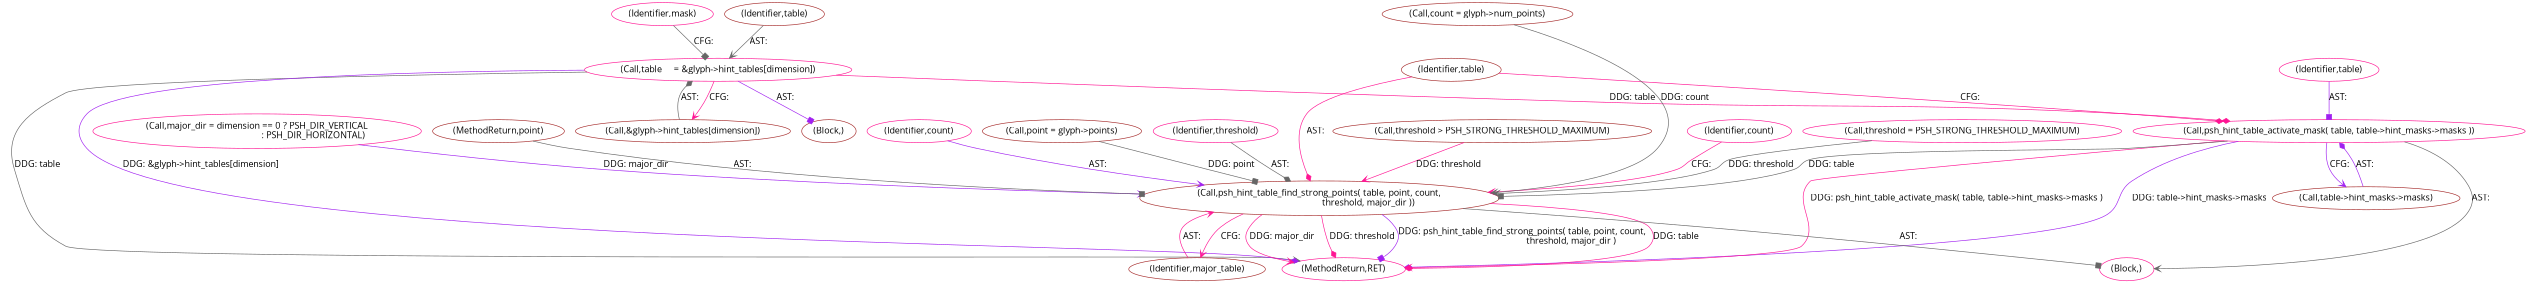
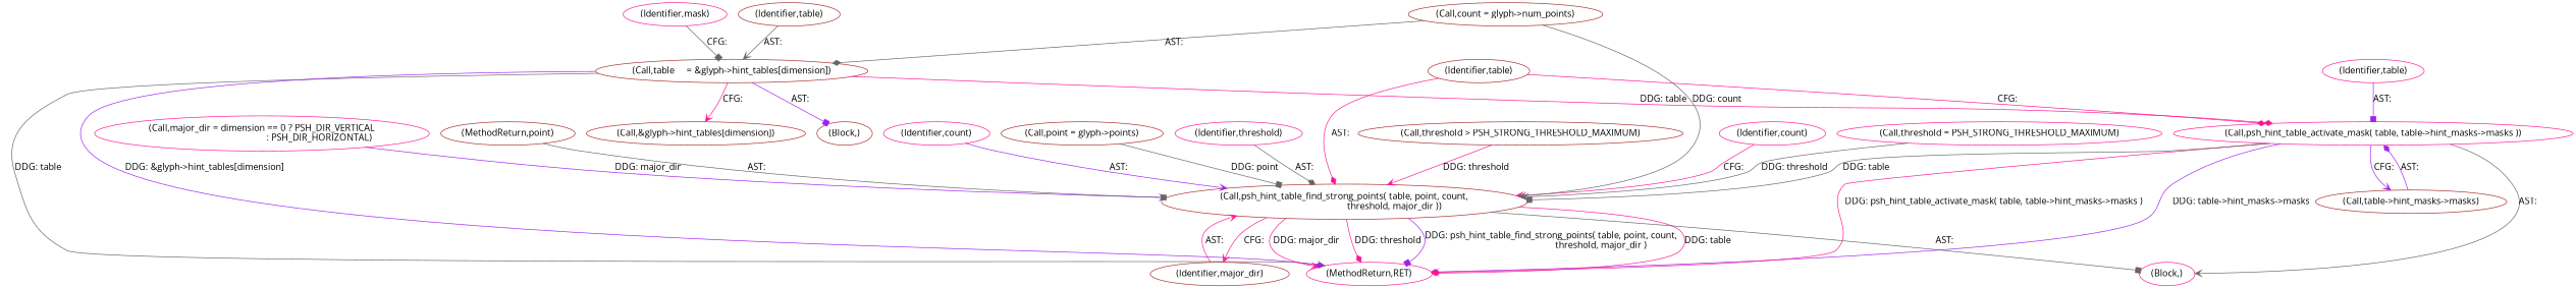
  digraph {
    fontname="Open Sans"
    node [color=brown fontname="Open Sans"]
    edge [arrowhead=vee color=deeppink fontname="Open Sans"]
-   n1 [color=deeppink label="(Call,table     = &glyph->hint_tables[dimension])"]
+   n1 [label="(Call,table     = &glyph->hint_tables[dimension])"]
    n2 [color=deeppink label="(Call,psh_hint_table_activate_mask( table, table->hint_masks->masks ))"]
    n3 [label="(Call,&glyph->hint_tables[dimension])"]
    n4 [label="(Block,)"]
    n5 [color=deeppink label="(MethodReturn,RET)"]
    n6 [label="(Call,psh_hint_table_find_strong_points( table, point, count,\n                                         threshold, major_dir ))"]
    n7 [label="(Call,table->hint_masks->masks)"]
    n8 [color=deeppink label="(Block,)"]
-   n9 [label="(Identifier,major_table)"]
+   n9 [label="(Identifier,major_dir)"]
    n10 [label="(Identifier,table)"]
    n11 [color=deeppink label="(Call,major_dir = dimension == 0 ? PSH_DIR_VERTICAL\n                                               : PSH_DIR_HORIZONTAL)"]
    n12 [label="(MethodReturn,point)"]
    n13 [color=deeppink label="(Identifier,count)"]
    n14 [label="(Call,point = glyph->points)"]
    n15 [color=deeppink label="(Identifier,mask)"]
    n16 [color=deeppink label="(Identifier,threshold)"]
    n17 [label="(Call,threshold > PSH_STRONG_THRESHOLD_MAXIMUM)"]
    n18 [color=deeppink label="(Identifier,table)"]
    n19 [label="(Identifier,table)"]
    n20 [color=deeppink label="(Identifier,count)"]
    n21 [color=deeppink label="(Call,threshold = PSH_STRONG_THRESHOLD_MAXIMUM)"]
    n22 [label="(Call,count = glyph->num_points)"]
    n1 -> n2 [arrowhead=diamond label="DDG: table"]
    n1 -> n3 [label="CFG: "]
    n1 -> n4 [arrowhead=box color=purple label="AST: "]
    n1 -> n5 [color=gray40 label="DDG: table"]
    n1 -> n5 [arrowhead=diamond color=purple label="DDG: &glyph->hint_tables[dimension]"]
    n2 -> n5 [arrowhead=diamond color=purple label="DDG: table->hint_masks->masks"]
    n2 -> n5 [label="DDG: psh_hint_table_activate_mask( table, table->hint_masks->masks )"]
    n2 -> n6 [arrowhead=box color=gray40 label="DDG: table"]
    n2 -> n7 [color=purple label="CFG: "]
    n2 -> n8 [color=gray40 label="AST: "]
-   n3 -> n1 [arrowhead=diamond color=gray40 label="AST: "]
+   n22 -> n1 [arrowhead=diamond color=gray40 label="AST: "]
    n6 -> n5 [label="DDG: major_dir"]
    n6 -> n5 [arrowhead=diamond label="DDG: threshold"]
    n6 -> n5 [arrowhead=box color=purple label="DDG: psh_hint_table_find_strong_points( table, point, count,\n                                         threshold, major_dir )"]
    n6 -> n5 [arrowhead=diamond label="DDG: table"]
    n6 -> n8 [arrowhead=box color=gray40 label="AST: "]
    n6 -> n9 [label="CFG: "]
    n7 -> n2 [arrowhead=diamond color=purple label="AST: "]
    n9 -> n6 [label="AST: "]
    n10 -> n2 [arrowhead=diamond label="CFG: "]
    n10 -> n6 [arrowhead=diamond label="AST: "]
    n11 -> n6 [color=purple label="DDG: major_dir"]
    n12 -> n6 [arrowhead=box color=gray40 label="AST: "]
    n13 -> n6 [color=purple label="AST: "]
    n14 -> n6 [arrowhead=box color=gray40 label="DDG: point"]
    n15 -> n1 [arrowhead=box color=gray40 label="CFG: "]
    n16 -> n6 [arrowhead=diamond color=gray40 label="AST: "]
    n17 -> n6 [label="DDG: threshold"]
    n18 -> n2 [arrowhead=box color=purple label="AST: "]
    n19 -> n1 [color=gray40 label="AST: "]
    n20 -> n6 [label="CFG: "]
    n21 -> n6 [color=gray40 label="DDG: threshold"]
    n22 -> n6 [color=gray40 label="DDG: count"]
  }
